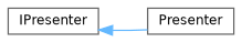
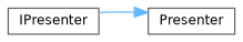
  digraph {
    rankdir=LR
    node [color=grey40 fillcolor=white fontname=Helvetica fontsize=10 shape=box style=filled]
    n1 [height=0.2 label=IPresenter width=0.4]
    n2 [height=0.2 label=Presenter width=0.4]
-   n1 -> n2 [color=steelblue1 dir=back fontname=Helvetica fontsize=10 labelfontname=Helvetica labelfontsize=10 style=solid]
+   n2 -> n1 [color=steelblue1 dir=back fontname=Helvetica fontsize=10 labelfontname=Helvetica labelfontsize=10 style=solid]
  }
